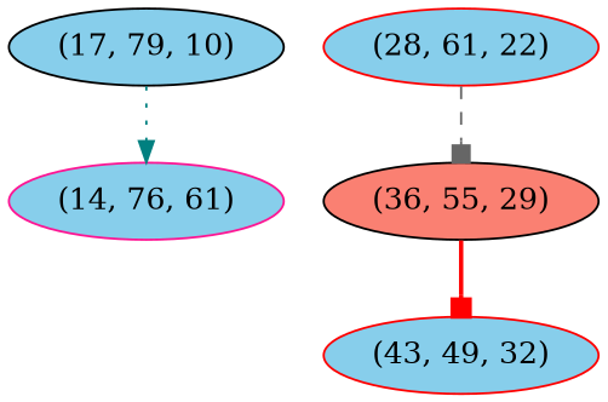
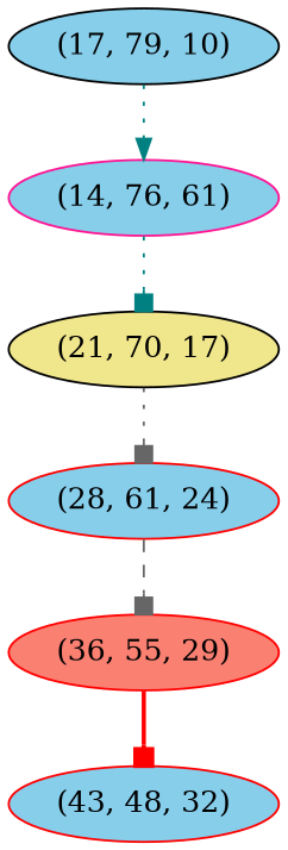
  digraph {
    node [color=red fillcolor=skyblue style=filled]
    edge [arrowhead=box color=teal style=dotted]
    n1 [color=black label="(17, 79, 10)"]
    n2 [color=deeppink label="(14, 76, 61)"]
-   "(28, 61, 24)" [label="(28, 61, 22)"]
-   "(36, 55, 29)" [color=black fillcolor=salmon]
-   "(43, 48, 32)" [label="(43, 49, 32)"]
+   "(21, 70, 17)" [color=black fillcolor=khaki]
+   "(28, 61, 24)"
+   "(36, 55, 29)" [fillcolor=salmon]
+   "(43, 48, 32)"
    n1 -> n2 [arrowhead=normal]
+   n2 -> "(21, 70, 17)"
+   "(21, 70, 17)" -> "(28, 61, 24)" [color=gray40]
    "(28, 61, 24)" -> "(36, 55, 29)" [color=gray40 style=dashed]
    "(36, 55, 29)" -> "(43, 48, 32)" [color=red style=bold]
  }
